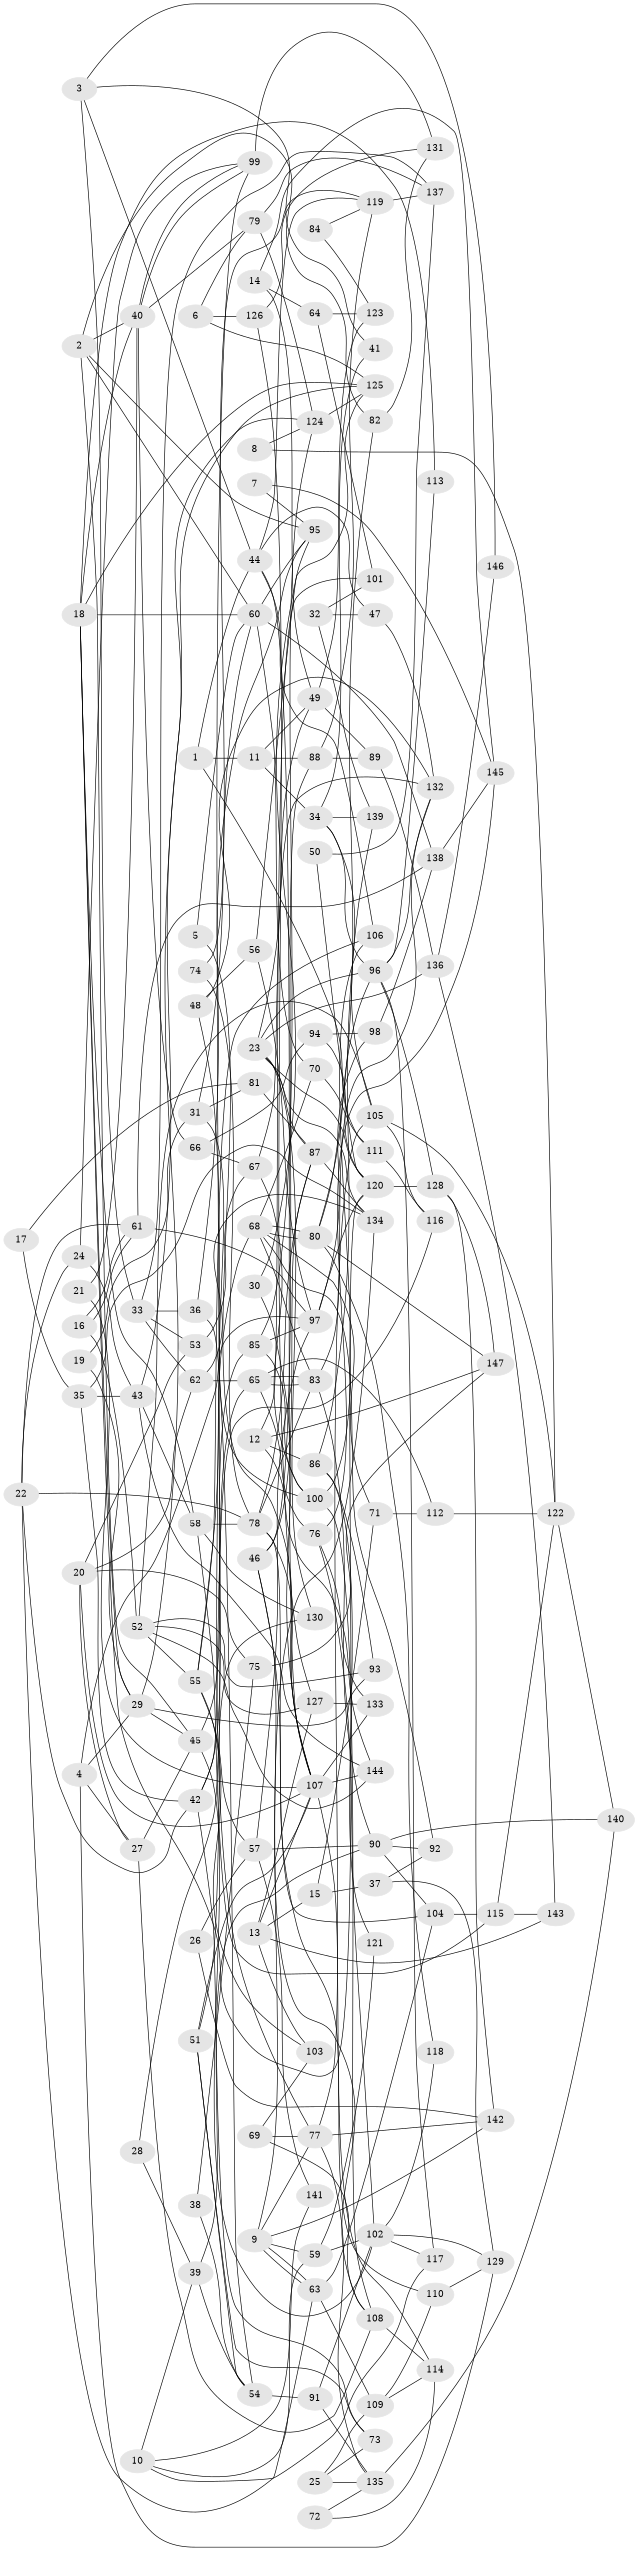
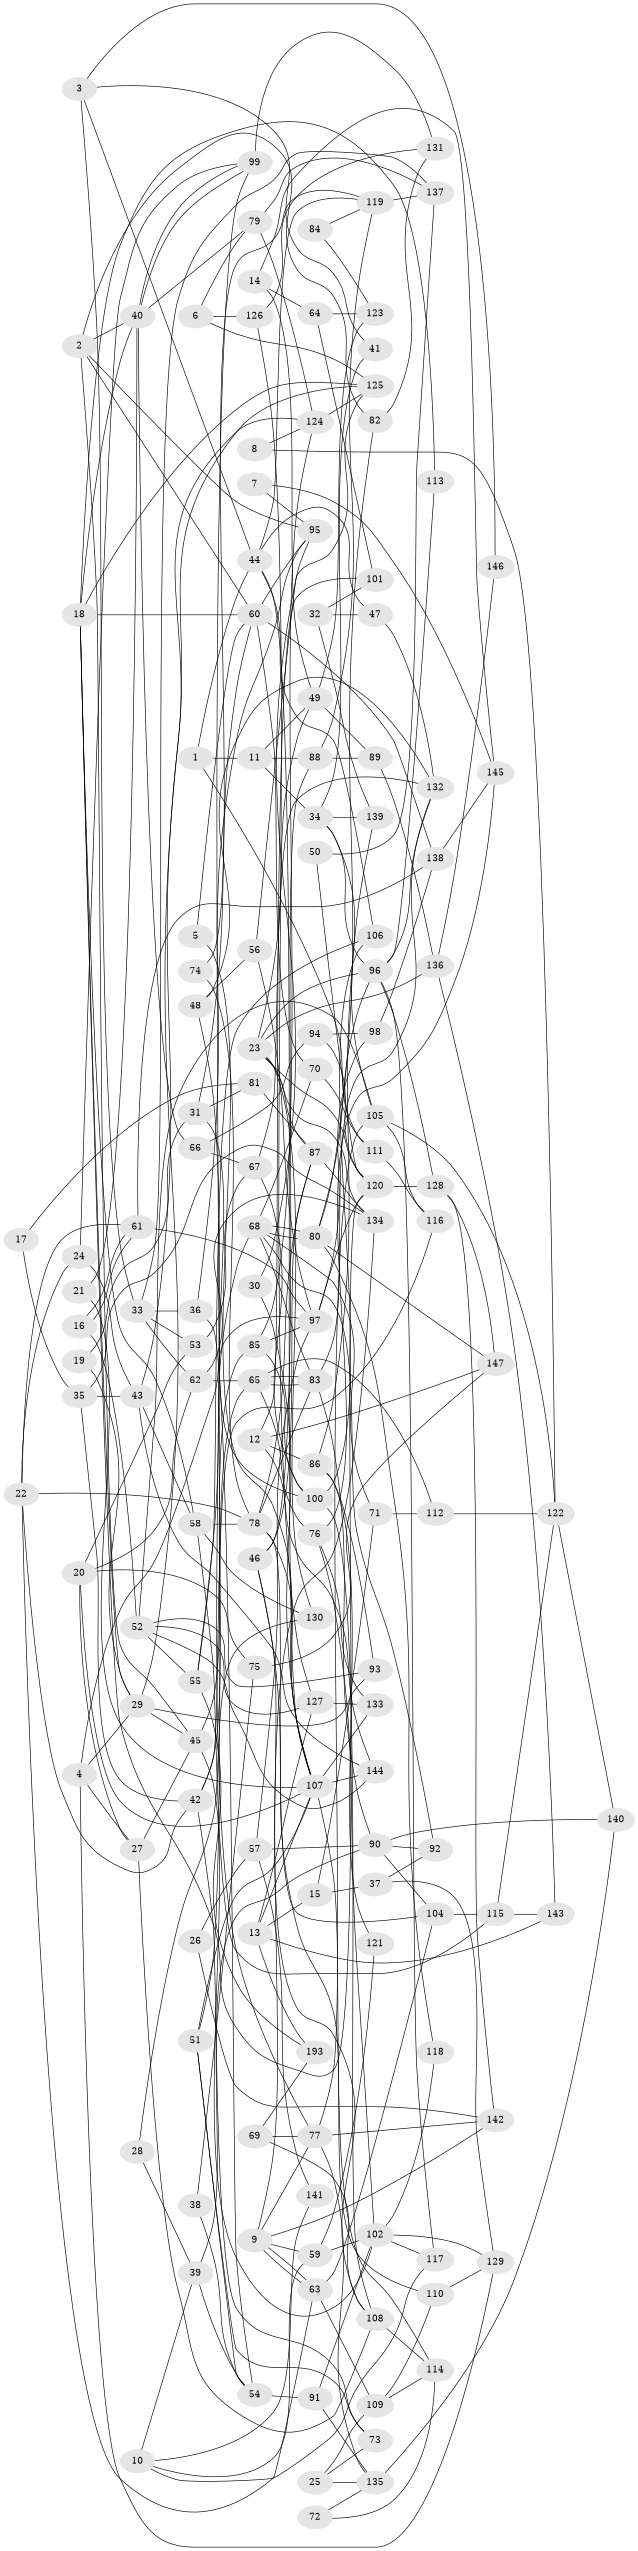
  graph {
    rankdir=LR
    node [color=gray90 style=filled]
    1
    11
    44
    111
    34
    49
    88
    107
    47
    106
    119
    116
    2
    40
    45
    60
    82
    95
    79
    99
    66
    85
    102
    70
    138
    131
    3
    33
    41
    146
    53
    62
    36
    137
    4
    27
    29
    97
    129
    108
    125
    93
    120
    98
    5
    144
    114
    133
    6
    126
    124
    127
    7
    145
    8
    122
    140
    9
    59
    63
    77
    134
    142
    121
    109
    104
    135
    105
    10
    39
    117
    141
    54
    90
    96
    139
    89
    123
    12
    86
    101
    147
    13
    15
-   103
+   103 [label=193]
    143
    37
    71
    14
    64
    92
    112
    16
    52
    61
    55
    17
    35
    81
    42
    43
    87
    18
    58
    113
    78
    130
    115
    128
    19
    31
    100
    20
    75
    67
    65
    21
    22
    24
    73
    83
    23
    136
    132
    25
    110
    26
    57
    28
    30
    32
    91
    38
    94
    76
    118
    46
    48
    56
    50
    51
    68
    80
    69
    72
    74
    84
    1 -- 11
    1 -- 44
    1 -- 111
    11 -- 34
    11 -- 49
    11 -- 88
    44 -- 107
    44 -- 47
    44 -- 106
    44 -- 119
    111 -- 116
    34 -- 41
    34 -- 105
    34 -- 96
    34 -- 139
    49 -- 89
    49 -- 123
    88 -- 119
    88 -- 89
    107 -- 144
    107 -- 114
    107 -- 133
    47 -- 132
    119 -- 137
    2 -- 40
    2 -- 45
    2 -- 60
    2 -- 82
    2 -- 95
    40 -- 79
    40 -- 99
    40 -- 99
    40 -- 66
    45 -- 85
    45 -- 102
    60 -- 95
    60 -- 70
    60 -- 138
    82 -- 131
    79 -- 137
    79 -- 124
    99 -- 131
    66 -- 67
    66 -- 94
    85 -- 97
    85 -- 124
    85 -- 100
    102 -- 129
    102 -- 117
    102 -- 118
    70 -- 111
    138 -- 145
    3 -- 44
    3 -- 33
    3 -- 41
    3 -- 146
    33 -- 53
    33 -- 62
    33 -- 36
    33 -- 137
    53 -- 67
    62 -- 134
    62 -- 65
    36 -- 95
    36 -- 54
    4 -- 27
    4 -- 29
    4 -- 97
    4 -- 129
    27 -- 45
    27 -- 108
    29 -- 45
    29 -- 125
    29 -- 93
    97 -- 120
    97 -- 98
    108 -- 114
    120 -- 128
    98 -- 138
    5 -- 107
    5 -- 60
    6 -- 79
    6 -- 125
    6 -- 126
    126 -- 131
    126 -- 127
    124 -- 125
    127 -- 133
    7 -- 95
    7 -- 145
    8 -- 124
    8 -- 122
    122 -- 140
    9 -- 59
    9 -- 63
    9 -- 63
    9 -- 77
    9 -- 134
    9 -- 142
    59 -- 102
    59 -- 121
    63 -- 109
    63 -- 104
    77 -- 142
    77 -- 135
    77 -- 105
    109 -- 114
    109 -- 110
    104 -- 115
    135 -- 140
    105 -- 116
    105 -- 122
    10 -- 59
    10 -- 39
    10 -- 117
    10 -- 141
    39 -- 54
    39 -- 90
    54 -- 91
    90 -- 140
    90 -- 104
    90 -- 92
    96 -- 117
    96 -- 113
    96 -- 128
    96 -- 132
    89 -- 136
    12 -- 144
    12 -- 86
    12 -- 101
    12 -- 147
    86 -- 93
    86 -- 121
    86 -- 139
    13 -- 107
    13 -- 127
    13 -- 15
    13 -- 103
    13 -- 143
    15 -- 37
    15 -- 71
    37 -- 129
    37 -- 92
    71 -- 112
    14 -- 49
    14 -- 145
    14 -- 64
    64 -- 123
    64 -- 101
    112 -- 122
    16 -- 52
    16 -- 61
    16 -- 61
    52 -- 93
    52 -- 144
    52 -- 127
    52 -- 105
    52 -- 55
    61 -- 138
    61 -- 97
    55 -- 106
    55 -- 103
-   55 -- 57
    55 -- 68
    17 -- 35
    17 -- 81
    35 -- 134
    35 -- 42
    35 -- 43
    81 -- 87
    42 -- 116
    42 -- 65
    42 -- 73
    43 -- 144
    43 -- 124
    43 -- 58
    87 -- 134
    18 -- 40
    18 -- 60
    18 -- 29
    18 -- 125
    18 -- 120
    18 -- 58
    18 -- 113
    58 -- 78
    58 -- 130
    58 -- 115
    78 -- 107
    78 -- 104
    78 -- 87
    78 -- 83
    115 -- 122
    115 -- 143
    128 -- 142
    128 -- 147
    19 -- 29
    19 -- 31
    31 -- 60
    31 -- 81
    31 -- 100
    100 -- 106
    100 -- 108
    20 -- 107
    20 -- 53
    20 -- 62
    20 -- 27
    20 -- 75
    75 -- 147
    67 -- 100
    67 -- 132
    65 -- 112
    65 -- 83
    65 -- 83
    65 -- 76
    21 -- 107
    21 -- 40
    22 -- 63
    22 -- 61
    22 -- 42
    22 -- 78
    22 -- 24
    24 -- 99
    24 -- 43
    83 -- 90
    83 -- 132
    23 -- 49
    23 -- 120
    23 -- 134
    23 -- 96
    23 -- 87
    23 -- 130
    23 -- 136
    136 -- 146
    136 -- 143
    25 -- 109
    25 -- 135
    25 -- 73
    110 -- 129
    26 -- 142
    26 -- 57
    57 -- 97
    57 -- 141
    57 -- 90
    28 -- 39
    28 -- 130
    30 -- 107
    30 -- 95
    32 -- 47
    32 -- 139
    32 -- 101
    91 -- 102
    91 -- 135
    38 -- 54
    38 -- 75
    94 -- 120
    94 -- 98
    76 -- 102
    76 -- 133
    76 -- 145
    46 -- 88
    46 -- 108
    46 -- 87
    46 -- 110
    48 -- 77
    48 -- 132
    48 -- 56
    56 -- 97
    56 -- 125
    50 -- 137
    50 -- 120
    51 -- 107
    51 -- 99
    51 -- 54
    51 -- 73
    68 -- 70
    68 -- 71
    68 -- 92
    68 -- 83
    68 -- 80
    68 -- 80
    80 -- 82
    80 -- 96
    80 -- 147
    80 -- 118
    69 -- 108
    69 -- 77
    69 -- 103
    72 -- 114
    72 -- 135
    74 -- 119
    74 -- 78
    84 -- 119
    84 -- 123
  }
